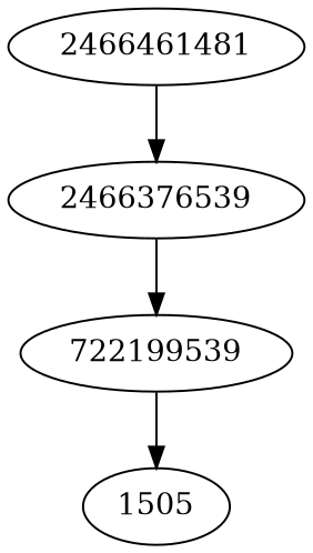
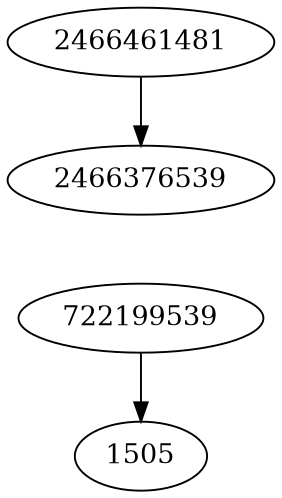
  strict digraph {
    2466461481
    2466376539
    722199539
    1505
    2466461481 -> 2466376539
-   2466376539 -> 722199539
    722199539 -> 1505
  }
